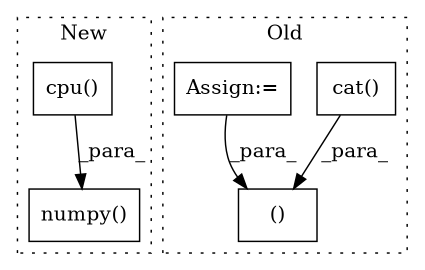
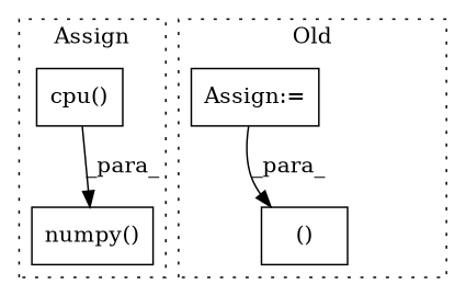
  digraph {
    node [a=75 s=2392 shape=box]
    n1 [l=21 label="cpu()"]
    n2 [l=29 label="numpy()"]
-   n3 [l="10,8" label="cat()" s="2335,2374"]
    n4 [a=54 l=32 label="()" s=2463]
    n5 [a=68 l=3 label="Assign:=" s=2174]
    subgraph cluster_1 {
-     label=New
+     label=Assign
      style=dotted
      n1
      n2
    }
    subgraph cluster_2 {
      label=Old
      style=dotted
-     n3
      n4
      n5
    }
    n1 -> n2 [label=_para_]
-   n3 -> n4 [label=_para_]
    n5 -> n4 [label=_para_]
  }
